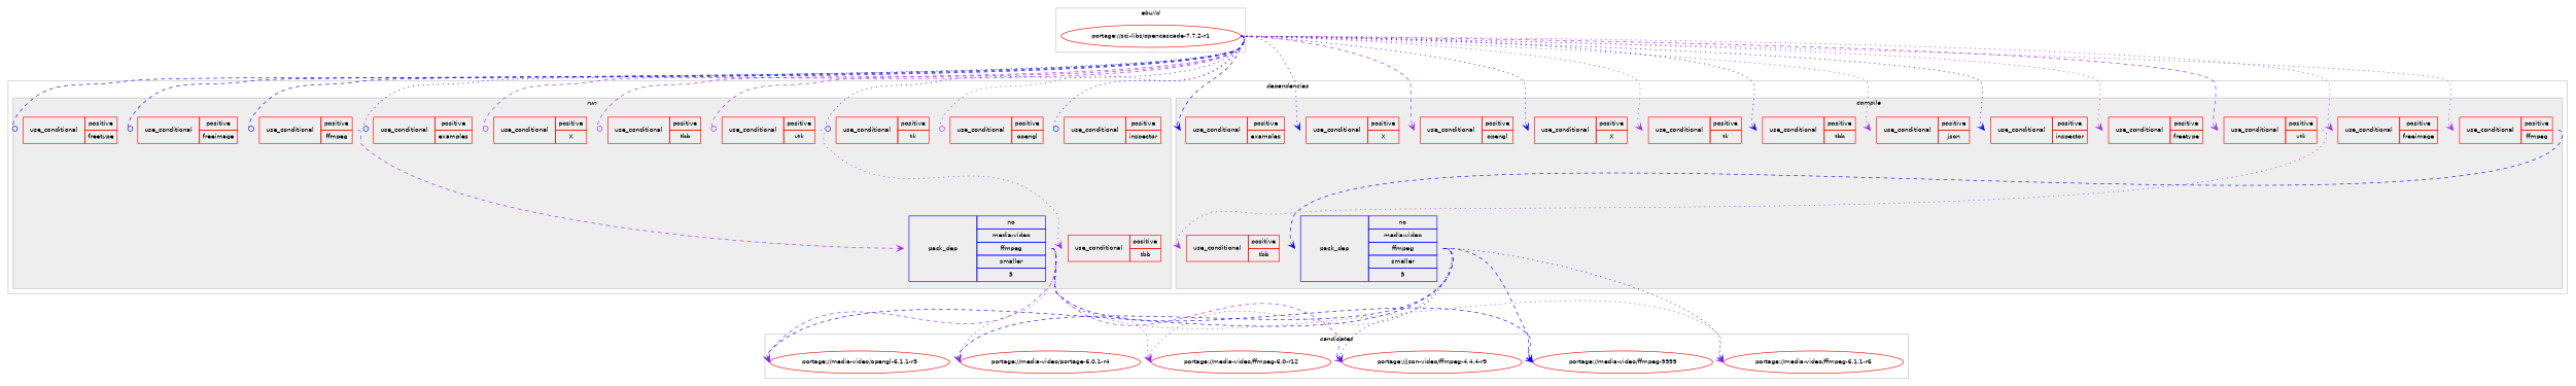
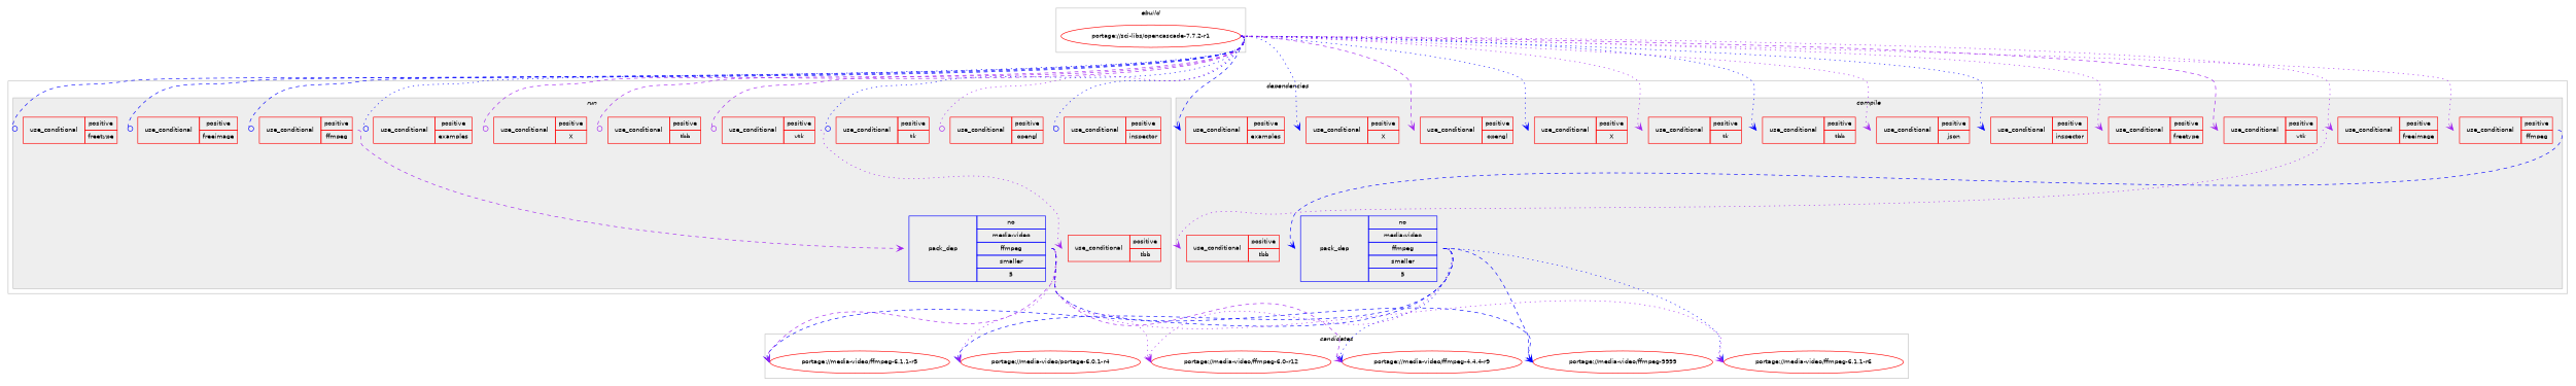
  digraph {
    compound=true
    concentrate=true
    fontname=Helvetica
    fontsize=10
    newrank=true
    rankdir=TB
    ranksep=1.5
    node [color=red fontname=Helvetica fontsize=10 shape=none]
    edge [arrowhead=vee color=purple headport=w style=dotted tailport=e weight=20]
    n1 [label="portage://sci-libs/opencascade-7.7.2-r1" width=4 shape=""]
    n2 [label=<<TABLE BORDER="0" CELLBORDER="1" CELLSPACING="0" CELLPADDING="4"><TR><TD ROWSPAN="3" CELLPADDING="10">use_conditional</TD></TR><TR><TD>positive</TD></TR><TR><TD>X</TD></TR></TABLE>>]
    n3 [label=<<TABLE BORDER="0" CELLBORDER="1" CELLSPACING="0" CELLPADDING="4"><TR><TD ROWSPAN="3" CELLPADDING="10">use_conditional</TD></TR><TR><TD>positive</TD></TR><TR><TD>opengl</TD></TR></TABLE>>]
    n4 [label=<<TABLE BORDER="0" CELLBORDER="1" CELLSPACING="0" CELLPADDING="4"><TR><TD ROWSPAN="3" CELLPADDING="10">use_conditional</TD></TR><TR><TD>positive</TD></TR><TR><TD>X</TD></TR></TABLE>>]
    n5 [label=<<TABLE BORDER="0" CELLBORDER="1" CELLSPACING="0" CELLPADDING="4"><TR><TD ROWSPAN="3" CELLPADDING="10">use_conditional</TD></TR><TR><TD>positive</TD></TR><TR><TD>examples</TD></TR></TABLE>>]
    n6 [color=blue label=<<TABLE BORDER="0" CELLBORDER="1" CELLSPACING="0" CELLPADDING="4" WIDTH="220"><TR><TD ROWSPAN="6" CELLPADDING="30">pack_dep</TD></TR><TR><TD WIDTH="110">no</TD></TR><TR><TD>media-video</TD></TR><TR><TD>ffmpeg</TD></TR><TR><TD>smaller</TD></TR><TR><TD>5</TD></TR></TABLE>>]
    n7 [label=<<TABLE BORDER="0" CELLBORDER="1" CELLSPACING="0" CELLPADDING="4"><TR><TD ROWSPAN="3" CELLPADDING="10">use_conditional</TD></TR><TR><TD>positive</TD></TR><TR><TD>ffmpeg</TD></TR></TABLE>>]
    n8 [label=<<TABLE BORDER="0" CELLBORDER="1" CELLSPACING="0" CELLPADDING="4"><TR><TD ROWSPAN="3" CELLPADDING="10">use_conditional</TD></TR><TR><TD>positive</TD></TR><TR><TD>freeimage</TD></TR></TABLE>>]
    n9 [label=<<TABLE BORDER="0" CELLBORDER="1" CELLSPACING="0" CELLPADDING="4"><TR><TD ROWSPAN="3" CELLPADDING="10">use_conditional</TD></TR><TR><TD>positive</TD></TR><TR><TD>tbb</TD></TR></TABLE>>]
    n10 [label=<<TABLE BORDER="0" CELLBORDER="1" CELLSPACING="0" CELLPADDING="4"><TR><TD ROWSPAN="3" CELLPADDING="10">use_conditional</TD></TR><TR><TD>positive</TD></TR><TR><TD>vtk</TD></TR></TABLE>>]
    n11 [label=<<TABLE BORDER="0" CELLBORDER="1" CELLSPACING="0" CELLPADDING="4"><TR><TD ROWSPAN="3" CELLPADDING="10">use_conditional</TD></TR><TR><TD>positive</TD></TR><TR><TD>freetype</TD></TR></TABLE>>]
    n12 [label=<<TABLE BORDER="0" CELLBORDER="1" CELLSPACING="0" CELLPADDING="4"><TR><TD ROWSPAN="3" CELLPADDING="10">use_conditional</TD></TR><TR><TD>positive</TD></TR><TR><TD>inspector</TD></TR></TABLE>>]
    n13 [label=<<TABLE BORDER="0" CELLBORDER="1" CELLSPACING="0" CELLPADDING="4"><TR><TD ROWSPAN="3" CELLPADDING="10">use_conditional</TD></TR><TR><TD>positive</TD></TR><TR><TD>json</TD></TR></TABLE>>]
    n14 [label=<<TABLE BORDER="0" CELLBORDER="1" CELLSPACING="0" CELLPADDING="4"><TR><TD ROWSPAN="3" CELLPADDING="10">use_conditional</TD></TR><TR><TD>positive</TD></TR><TR><TD>tbb</TD></TR></TABLE>>]
    n15 [label=<<TABLE BORDER="0" CELLBORDER="1" CELLSPACING="0" CELLPADDING="4"><TR><TD ROWSPAN="3" CELLPADDING="10">use_conditional</TD></TR><TR><TD>positive</TD></TR><TR><TD>tk</TD></TR></TABLE>>]
    n16 [label=<<TABLE BORDER="0" CELLBORDER="1" CELLSPACING="0" CELLPADDING="4"><TR><TD ROWSPAN="3" CELLPADDING="10">use_conditional</TD></TR><TR><TD>positive</TD></TR><TR><TD>tbb</TD></TR></TABLE>>]
    n17 [label=<<TABLE BORDER="0" CELLBORDER="1" CELLSPACING="0" CELLPADDING="4"><TR><TD ROWSPAN="3" CELLPADDING="10">use_conditional</TD></TR><TR><TD>positive</TD></TR><TR><TD>X</TD></TR></TABLE>>]
    n18 [label=<<TABLE BORDER="0" CELLBORDER="1" CELLSPACING="0" CELLPADDING="4"><TR><TD ROWSPAN="3" CELLPADDING="10">use_conditional</TD></TR><TR><TD>positive</TD></TR><TR><TD>examples</TD></TR></TABLE>>]
    n19 [color=blue label=<<TABLE BORDER="0" CELLBORDER="1" CELLSPACING="0" CELLPADDING="4" WIDTH="220"><TR><TD ROWSPAN="6" CELLPADDING="30">pack_dep</TD></TR><TR><TD WIDTH="110">no</TD></TR><TR><TD>media-video</TD></TR><TR><TD>ffmpeg</TD></TR><TR><TD>smaller</TD></TR><TR><TD>5</TD></TR></TABLE>>]
    n20 [label=<<TABLE BORDER="0" CELLBORDER="1" CELLSPACING="0" CELLPADDING="4"><TR><TD ROWSPAN="3" CELLPADDING="10">use_conditional</TD></TR><TR><TD>positive</TD></TR><TR><TD>ffmpeg</TD></TR></TABLE>>]
    n21 [label=<<TABLE BORDER="0" CELLBORDER="1" CELLSPACING="0" CELLPADDING="4"><TR><TD ROWSPAN="3" CELLPADDING="10">use_conditional</TD></TR><TR><TD>positive</TD></TR><TR><TD>freeimage</TD></TR></TABLE>>]
    n22 [label=<<TABLE BORDER="0" CELLBORDER="1" CELLSPACING="0" CELLPADDING="4"><TR><TD ROWSPAN="3" CELLPADDING="10">use_conditional</TD></TR><TR><TD>positive</TD></TR><TR><TD>freetype</TD></TR></TABLE>>]
    n23 [label=<<TABLE BORDER="0" CELLBORDER="1" CELLSPACING="0" CELLPADDING="4"><TR><TD ROWSPAN="3" CELLPADDING="10">use_conditional</TD></TR><TR><TD>positive</TD></TR><TR><TD>inspector</TD></TR></TABLE>>]
    n24 [label=<<TABLE BORDER="0" CELLBORDER="1" CELLSPACING="0" CELLPADDING="4"><TR><TD ROWSPAN="3" CELLPADDING="10">use_conditional</TD></TR><TR><TD>positive</TD></TR><TR><TD>opengl</TD></TR></TABLE>>]
    n25 [label=<<TABLE BORDER="0" CELLBORDER="1" CELLSPACING="0" CELLPADDING="4"><TR><TD ROWSPAN="3" CELLPADDING="10">use_conditional</TD></TR><TR><TD>positive</TD></TR><TR><TD>tk</TD></TR></TABLE>>]
    n26 [label=<<TABLE BORDER="0" CELLBORDER="1" CELLSPACING="0" CELLPADDING="4"><TR><TD ROWSPAN="3" CELLPADDING="10">use_conditional</TD></TR><TR><TD>positive</TD></TR><TR><TD>tbb</TD></TR></TABLE>>]
    n27 [label=<<TABLE BORDER="0" CELLBORDER="1" CELLSPACING="0" CELLPADDING="4"><TR><TD ROWSPAN="3" CELLPADDING="10">use_conditional</TD></TR><TR><TD>positive</TD></TR><TR><TD>vtk</TD></TR></TABLE>>]
-   n28 [label="portage://json-video/ffmpeg-4.4.4-r9" width=4 shape=""]
+   n28 [label="portage://media-video/ffmpeg-4.4.4-r9" width=4 shape=""]
    n29 [label="portage://media-video/ffmpeg-6.0-r12" width=4 shape=""]
    n30 [label="portage://media-video/portage-6.0.1-r4" width=4 shape=""]
-   n31 [label="portage://media-video/opengl-6.1.1-r5" width=4 shape=""]
+   n31 [label="portage://media-video/ffmpeg-6.1.1-r5" width=4 shape=""]
    n32 [label="portage://media-video/ffmpeg-6.1.1-r6" width=4 shape=""]
    n33 [label="portage://media-video/ffmpeg-9999" width=4 shape=""]
    subgraph cluster_1 {
      color=gray
      label=<<i>ebuild</i>>
      rank=same
      n1
    }
    subgraph cluster_2 {
      color=gray
      label=<<i>dependencies</i>>
      subgraph cluster_3 {
        color=gray
        fillcolor="#eeeeee"
        label=<<i>compile</i>>
        style=filled
        subgraph sub_4 {
          color=gray
          fillcolor="#eeeeee"
          label=<<i>compile</i>>
          style=filled
          n2
        }
        subgraph sub_5 {
          color=gray
          fillcolor="#eeeeee"
          label=<<i>compile</i>>
          style=filled
          n3
        }
        subgraph sub_6 {
          color=gray
          fillcolor="#eeeeee"
          label=<<i>compile</i>>
          style=filled
          n4
        }
        subgraph sub_7 {
          color=gray
          fillcolor="#eeeeee"
          label=<<i>compile</i>>
          style=filled
          n5
        }
        subgraph sub_8 {
          color=gray
          fillcolor="#eeeeee"
          label=<<i>compile</i>>
          style=filled
          n7
          subgraph sub_9 {
            color=gray
            fillcolor="#eeeeee"
            label=<<i>compile</i>>
            style=filled
            n6
          }
        }
        subgraph sub_10 {
          color=gray
          fillcolor="#eeeeee"
          label=<<i>compile</i>>
          style=filled
          n8
        }
        subgraph sub_11 {
          color=gray
          fillcolor="#eeeeee"
          label=<<i>compile</i>>
          style=filled
          n10
          subgraph sub_12 {
            color=gray
            fillcolor="#eeeeee"
            label=<<i>compile</i>>
            style=filled
            n9
          }
        }
        subgraph sub_13 {
          color=gray
          fillcolor="#eeeeee"
          label=<<i>compile</i>>
          style=filled
          n11
        }
        subgraph sub_14 {
          color=gray
          fillcolor="#eeeeee"
          label=<<i>compile</i>>
          style=filled
          n12
        }
        subgraph sub_15 {
          color=gray
          fillcolor="#eeeeee"
          label=<<i>compile</i>>
          style=filled
          n13
        }
        subgraph sub_16 {
          color=gray
          fillcolor="#eeeeee"
          label=<<i>compile</i>>
          style=filled
          n14
        }
        subgraph sub_17 {
          color=gray
          fillcolor="#eeeeee"
          label=<<i>compile</i>>
          style=filled
          n15
        }
      }
      subgraph cluster_18 {
        color=gray
        fillcolor="#eeeeee"
        label=<<i>compile and run</i>>
        style=filled
      }
      subgraph cluster_19 {
        color=gray
        fillcolor="#eeeeee"
        label=<<i>run</i>>
        style=filled
        subgraph sub_20 {
          color=gray
          fillcolor="#eeeeee"
          label=<<i>run</i>>
          style=filled
          n16
        }
        subgraph sub_21 {
          color=gray
          fillcolor="#eeeeee"
          label=<<i>run</i>>
          style=filled
          n17
        }
        subgraph sub_22 {
          color=gray
          fillcolor="#eeeeee"
          label=<<i>run</i>>
          style=filled
          n18
        }
        subgraph sub_23 {
          color=gray
          fillcolor="#eeeeee"
          label=<<i>run</i>>
          style=filled
          n20
          subgraph sub_24 {
            color=gray
            fillcolor="#eeeeee"
            label=<<i>run</i>>
            style=filled
            n19
          }
        }
        subgraph sub_25 {
          color=gray
          fillcolor="#eeeeee"
          label=<<i>run</i>>
          style=filled
          n21
        }
        subgraph sub_26 {
          color=gray
          fillcolor="#eeeeee"
          label=<<i>run</i>>
          style=filled
          n22
        }
        subgraph sub_27 {
          color=gray
          fillcolor="#eeeeee"
          label=<<i>run</i>>
          style=filled
          n23
        }
        subgraph sub_28 {
          color=gray
          fillcolor="#eeeeee"
          label=<<i>run</i>>
          style=filled
          n24
        }
        subgraph sub_29 {
          color=gray
          fillcolor="#eeeeee"
          label=<<i>run</i>>
          style=filled
          n25
        }
        subgraph sub_30 {
          color=gray
          fillcolor="#eeeeee"
          label=<<i>run</i>>
          style=filled
          n27
          subgraph sub_31 {
            color=gray
            fillcolor="#eeeeee"
            label=<<i>run</i>>
            style=filled
            n26
          }
        }
      }
    }
    subgraph cluster_32 {
      color=gray
      label=<<i>candidates</i>>
      rank=same
      subgraph sub_33 {
        color=black
        label=<<i>candidates</i>>
        nodesep=1
        rank=same
        n28
        n29
        n30
        n31
        n32
        n33
      }
      subgraph sub_34 {
        color=black
        label=<<i>candidates</i>>
        nodesep=1
        rank=same
        n28
        n29
        n30
        n31
        n32
        n33
      }
    }
    n1 -> n2 [color=blue]
    n1 -> n3 [style=dashed]
    n1 -> n4 [color=blue]
    n1 -> n5 [color=blue style=dashed]
    n1 -> n7
    n1 -> n8
    n1 -> n10 [style=dashed]
    n1 -> n11
    n1 -> n12 [color=blue]
    n1 -> n13
    n1 -> n14 [color=blue]
    n1 -> n15
    n1 -> n16 [arrowhead=odot style=dashed]
    n1 -> n17 [arrowhead=odot style=dashed]
    n1 -> n18 [arrowhead=odot color=blue]
    n1 -> n20 [arrowhead=odot color=blue style=dashed]
    n1 -> n21 [arrowhead=odot color=blue style=dashed]
    n1 -> n22 [arrowhead=odot color=blue style=dashed]
    n1 -> n23 [arrowhead=odot color=blue]
    n1 -> n24 [arrowhead=odot]
    n1 -> n25 [arrowhead=odot color=blue]
    n1 -> n27 [arrowhead=odot style=dashed]
    n6 -> n28 [color=blue weight=100]
    n6 -> n29 [weight=100]
    n6 -> n30 [color=blue style=dashed weight=100]
    n6 -> n31 [color=blue style=dashed weight=100]
    n6 -> n32 [color=blue weight=100]
    n6 -> n33 [color=blue style=dashed weight=100]
    n7 -> n6 [color=blue style=dashed]
    n10 -> n9
    n19 -> n28 [style=dashed weight=100]
    n19 -> n29 [weight=100]
    n19 -> n30 [weight=100]
    n19 -> n31 [style=dashed weight=100]
    n19 -> n32 [weight=100]
    n19 -> n33 [color=blue style=dashed weight=100]
    n20 -> n19 [style=dashed]
    n27 -> n26
  }
